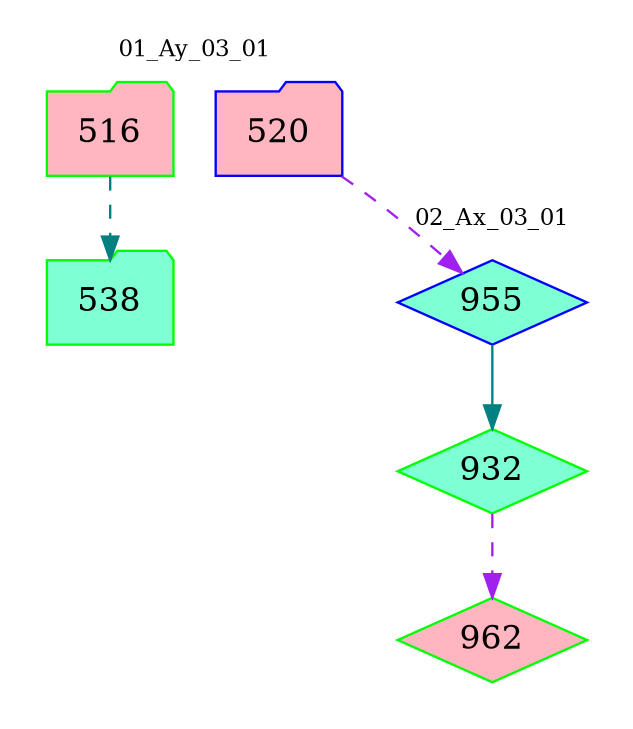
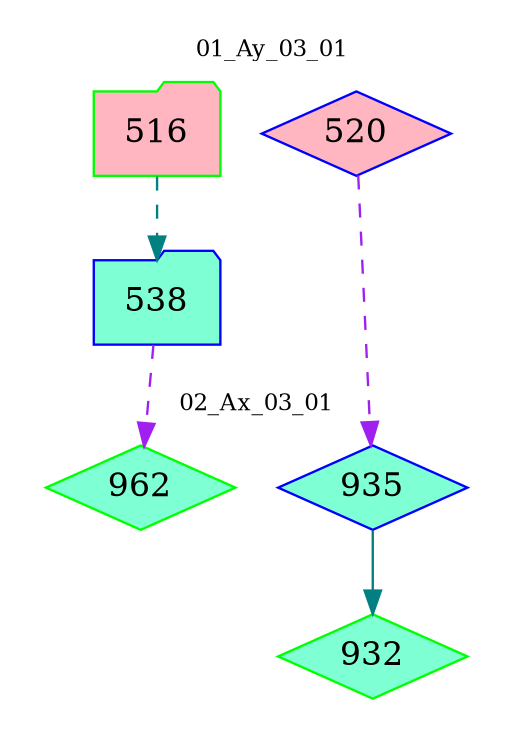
  digraph {
    node [color=green fillcolor=aquamarine shape=diamond style=filled]
    edge [color=teal style=dashed]
-   n1 [color=blue label=955]
+   n1 [color=blue label=935]
    n2 [label=932]
-   n3 [fillcolor=lightpink label=962]
-   n4 [color=blue fillcolor=lightpink label=520 shape=folder]
+   n3 [label=962]
+   n4 [color=blue fillcolor=lightpink label=520]
    n5 [fillcolor=lightpink label=516 shape=folder]
-   n6 [label=538 shape=folder]
+   n6 [color=blue label=538 shape=folder]
    subgraph cluster_1 {
      color=white
      fontsize=10
      label="02_Ax_03_01"
      n1
      n2
      n3
    }
    subgraph cluster_2 {
      color=white
      fontsize=10
      label="01_Ay_03_01"
      n4
      n5
      n6
    }
    n1 -> n2 [style=solid]
-   n2 -> n3 [color=purple]
+   n6 -> n3 [color=purple]
    n4 -> n1 [color=purple]
    n5 -> n6
  }
